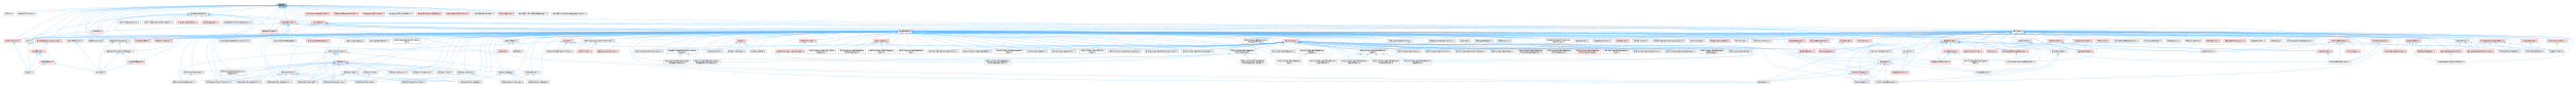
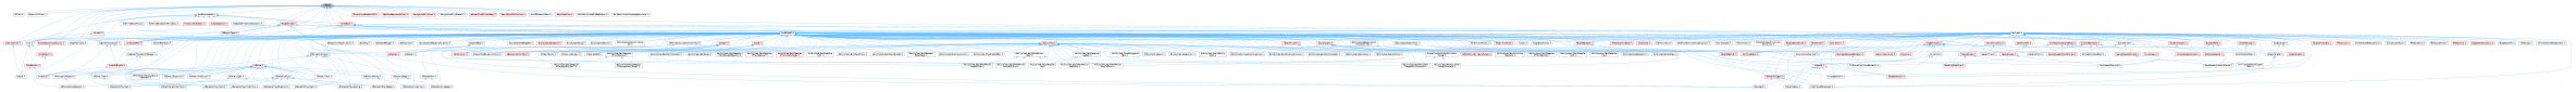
  digraph {
    fontname="Roboto Mono"
    node [color=grey40 fillcolor=white fontname="Roboto Mono" fontsize=10 shape=box style=filled]
    edge [color=steelblue1 dir=back fontname="Roboto Mono" fontsize=10 labelfontname=Helvetica labelfontsize=10 style=solid]
    n1 [color=gray40 fillcolor=grey60 fontcolor=black height=0.2 label="Box.h" width=0.4]
    n2 [height=0.2 label="BVTree.h" width=0.4]
    n3 [height=0.2 label="BezierUtilities.h" width=0.4]
    n4 [height=0.2 label="BoxSphereBounds.h" width=0.4]
    n5 [height=0.2 label="Core.h" width=0.4]
    n6 [color=red fillcolor="#FFF0F0" height=0.2 label="CoreMinimal.h" width=0.4]
    n7 [height=0.2 label="ComponentVisualizer.h" width=0.4]
    n8 [color=red fillcolor="#FFF0F0" height=0.2 label="CoreSharedPCH.h" width=0.4]
    n9 [height=0.2 label="EditorModeTools.h" width=0.4]
    n10 [color=red fillcolor="#FFF0F0" height=0.2 label="GenericOctree.h" width=0.4]
    n11 [color=red fillcolor="#FFF0F0" height=0.2 label="RenderTransform.h" width=0.4]
    n12 [height=0.2 label="ShapeFunctions.h" width=0.4]
    n13 [color=red fillcolor="#FFF0F0" height=0.2 label="WorldCompositionUtility.h" width=0.4]
    n14 [color=red fillcolor="#FFF0F0" height=0.2 label="NoExportTypes.h" width=0.4]
    n15 [color=red fillcolor="#FFF0F0" height=0.2 label="UnrealMath.h" width=0.4]
    n16 [color=red fillcolor="#FFF0F0" height=0.2 label="Variant.h" width=0.4]
    n17 [height=0.2 label="BoxTypes.h" width=0.4]
    n18 [color=red fillcolor="#FFF0F0" height=0.2 label="HierarchicalHashGrid2D.h" width=0.4]
    n19 [color=red fillcolor="#FFF0F0" height=0.2 label="MeshCardRepresentation.h" width=0.4]
    n20 [color=red fillcolor="#FFF0F0" height=0.2 label="NavigationDirtyArea.h" width=0.4]
    n21 [height=0.2 label="NavigationDirtyElement.h" width=0.4]
    n22 [color=red fillcolor="#FFF0F0" height=0.2 label="NetworkPredictionDebug.h" width=0.4]
    n23 [color=red fillcolor="#FFF0F0" height=0.2 label="RandomStream.h" width=0.4]
    n24 [color=red fillcolor="#FFF0F0" height=0.2 label="SmartObjectDefinition.h" width=0.4]
    n25 [height=0.2 label="Text3DRendererBase.h" width=0.4]
    n26 [color=red fillcolor="#FFF0F0" height=0.2 label="WaterQuadTree.h" width=0.4]
    n27 [height=0.2 label="WorldPartitionMiniMapHelper.h" width=0.4]
    n28 [height=0.2 label="WorldPartitionStreamingDescriptor.h" width=0.4]
    n29 [height=0.2 label="DeferredDecalProxy.h" width=0.4]
    n30 [height=0.2 label="DeferredDecalSceneProxyDesc.h" width=0.4]
    n31 [color=red fillcolor="#FFF0F0" height=0.2 label="PrimitiveSceneDesc.h" width=0.4]
    n32 [color=red fillcolor="#FFF0F0" height=0.2 label="SceneComponent.h" width=0.4]
    n33 [height=0.2 label="ViewBasedTransformAdjusters.h" width=0.4]
    n34 [color=red fillcolor="#FFF0F0" height=0.2 label="CoreUObject.h" width=0.4]
    n35 [height=0.2 label="Engine.h" width=0.4]
    n36 [color=red fillcolor="#FFF0F0" height=0.2 label="SlateBasics.h" width=0.4]
    n37 [height=0.2 label="AIAsyncTaskBlueprintProxy.h" width=0.4]
    n38 [height=0.2 label="AIBlueprintHelperLibrary.h" width=0.4]
    n39 [height=0.2 label="AIConfig.h" width=0.4]
    n40 [color=red fillcolor="#FFF0F0" height=0.2 label="AIController.h" width=0.4]
    n41 [color=red fillcolor="#FFF0F0" height=0.2 label="AIDataProvider.h" width=0.4]
    n42 [color=red fillcolor="#FFF0F0" height=0.2 label="AIDataProvider_QueryParams.h" width=0.4]
    n43 [height=0.2 label="AIHotSpotManager.h" width=0.4]
    n44 [height=0.2 label="AIModule.h" width=0.4]
    n45 [height=0.2 label="AIPerceptionComponent.h" width=0.4]
    n46 [height=0.2 label="AIPerceptionListenerInterface.h" width=0.4]
    n47 [height=0.2 label="AIPerceptionStimuliSource\lComponent.h" width=0.4]
    n48 [height=0.2 label="AIPerceptionSystem.h" width=0.4]
    n49 [height=0.2 label="AIPerceptionTypes.h" width=0.4]
    n50 [color=red fillcolor="#FFF0F0" height=0.2 label="AISense.h" width=0.4]
    n51 [height=0.2 label="AISenseConfig.h" width=0.4]
    n52 [height=0.2 label="AISenseConfig_Blueprint.h" width=0.4]
    n53 [height=0.2 label="AISenseConfig_Damage.h" width=0.4]
    n54 [height=0.2 label="AISenseConfig_Hearing.h" width=0.4]
    n55 [height=0.2 label="AISenseConfig_Prediction.h" width=0.4]
    n56 [height=0.2 label="AISenseConfig_Sight.h" width=0.4]
    n57 [height=0.2 label="AISenseConfig_Team.h" width=0.4]
-   n58 [height=0.2 label="AISenseConfig_SpawnActor.h" width=0.4]
+   n58 [height=0.2 label="AISenseConfig_Touch.h" width=0.4]
    n59 [height=0.2 label="AISense_Blueprint.h" width=0.4]
    n60 [height=0.2 label="AISense_Damage.h" width=0.4]
    n61 [height=0.2 label="AISenseEvent_Damage.h" width=0.4]
    n62 [height=0.2 label="AISense_Hearing.h" width=0.4]
    n63 [height=0.2 label="AISenseEvent_Hearing.h" width=0.4]
    n64 [height=0.2 label="AISense_Prediction.h" width=0.4]
    n65 [height=0.2 label="AISense_Sight.h" width=0.4]
    n66 [height=0.2 label="AISightTargetInterface.h" width=0.4]
    n67 [height=0.2 label="AISense_Team.h" width=0.4]
    n68 [height=0.2 label="AISense_Touch.h" width=0.4]
    n69 [height=0.2 label="AISenseEvent.h" width=0.4]
    n70 [color=red fillcolor="#FFF0F0" height=0.2 label="AIResourceInterface.h" width=0.4]
    n71 [height=0.2 label="AIResources.h" width=0.4]
    n72 [color=red fillcolor="#FFF0F0" height=0.2 label="AISystem.h" width=0.4]
    n73 [height=0.2 label="AISystemBase.h" width=0.4]
    n74 [color=red fillcolor="#FFF0F0" height=0.2 label="AITask.h" width=0.4]
    n75 [height=0.2 label="AITask_LockLogic.h" width=0.4]
    n76 [height=0.2 label="AITask_MoveTo.h" width=0.4]
    n77 [height=0.2 label="AITask_RunEQS.h" width=0.4]
    n78 [color=red fillcolor="#FFF0F0" height=0.2 label="AITypes.h" width=0.4]
    n79 [color=red fillcolor="#FFF0F0" height=0.2 label="AbilityAsync.h" width=0.4]
    n80 [height=0.2 label="AbilityAsync_WaitAttribute\lComponent.h" width=0.4]
    n81 [height=0.2 label="AbilityAsync_WaitGameplay\lEffectApplied.h" width=0.4]
    n82 [height=0.2 label="AbilityAsync_WaitGameplay\lEvent.h" width=0.4]
    n83 [height=0.2 label="AbilityAsync_WaitGameplay\lTag.h" width=0.4]
    n84 [height=0.2 label="AbilitySystemBlueprintLibrary.h" width=0.4]
    n85 [height=0.2 label="AbilitySystemComponent.h" width=0.4]
    n86 [height=0.2 label="AbilitySystemDebugHUD.h" width=0.4]
    n87 [color=red fillcolor="#FFF0F0" height=0.2 label="AbilitySystemGlobals.h" width=0.4]
    n88 [height=0.2 label="AbilitySystemInterface.h" width=0.4]
    n89 [height=0.2 label="AbilitySystemTestPawn.h" width=0.4]
    n90 [height=0.2 label="AbilitySystemLog.h" width=0.4]
    n91 [height=0.2 label="AbilitySystemReplication\lProxyInterface.h" width=0.4]
    n92 [height=0.2 label="AbilitySystemStats.h" width=0.4]
    n93 [height=0.2 label="AbilitySystemTestAttribute\lSet.h" width=0.4]
    n94 [color=red fillcolor="#FFF0F0" height=0.2 label="AbilityTask.h" width=0.4]
    n95 [height=0.2 label="AbilityTask_ApplyRootMotion\lConstantForce.h" width=0.4]
    n96 [height=0.2 label="AbilityTask_ApplyRootMotion\lJumpForce.h" width=0.4]
    n97 [height=0.2 label="AbilityTask_ApplyRootMotion\lMoveToForce.h" width=0.4]
    n98 [height=0.2 label="AbilityTask_ApplyRootMotion\lRadialForce.h" width=0.4]
    n99 [height=0.2 label="AbilityTask_ApplyRootMotion\l_Base.h" width=0.4]
    n100 [height=0.2 label="AbilityTask_MoveToLocation.h" width=0.4]
-   n101 [height=0.2 label="AbilityTask_NetworkSyncPoint.h" width=0.4]
    n102 [height=0.2 label="AbilityTask_PlayAnimAndWait.h" width=0.4]
    n103 [height=0.2 label="AbilityTask_PlayMontageAnd\lWait.h" width=0.4]
    n104 [height=0.2 label="AbilityTask_Repeat.h" width=0.4]
    n105 [height=0.2 label="AbilityTask_SpawnActor.h" width=0.4]
    n106 [height=0.2 label="AbilityTask_StartAbility\lState.h" width=0.4]
    n107 [height=0.2 label="AbilityTask_VisualizeTargeting.h" width=0.4]
    n108 [height=0.2 label="AbilityTask_WaitAbilityActivate.h" width=0.4]
    n109 [height=0.2 label="AbilityTask_WaitAbilityCommit.h" width=0.4]
    n110 [height=0.2 label="ChangeThreshold_WaitAttribute\lChange.h" width=0.4]
    n111 [height=0.2 label="AbilityTask_WaitAttribute\lChangeRatioThreshold.h" width=0.4]
    n112 [height=0.2 label="AbilityTask_WaitAttribute\lChangeThreshold.h" width=0.4]
    n113 [height=0.2 label="AbilityTask_WaitCancel.h" width=0.4]
    n114 [height=0.2 label="AbilityTask_WaitConfirm.h" width=0.4]
    n115 [height=0.2 label="AbilityTask_WaitConfirmCancel.h" width=0.4]
    n116 [height=0.2 label="AbilityTask_WaitDelay.h" width=0.4]
    n117 [height=0.2 label="AbilityTask_WaitGameplay\lEffectApplied.h" width=0.4]
    n118 [height=0.2 label="AbilityTask_WaitGameplay\lEffectApplied_Self.h" width=0.4]
    n119 [height=0.2 label="AbilityTask_WaitGameplay\lEffectApplied_Target.h" width=0.4]
    n120 [height=0.2 label="AbilityTask_WaitGameplay\lEffectBlockedImmunity.h" width=0.4]
    n121 [height=0.2 label="AbilityTask_WaitGameplay\lEffectRemoved.h" width=0.4]
    n122 [color=red height=0.2 label="AbilityTask_WaitGameplay\lEffectStackChange.h" width=0.4]
    n123 [height=0.2 label="AbilityTask_WaitGameplay\lEvent.h" width=0.4]
    n124 [height=0.2 label="AbilityTask_WaitGameplay\lTagBase.h" width=0.4]
    n125 [height=0.2 label="AbilityTask_WaitGameplay\lTag.h" width=0.4]
    n126 [height=0.2 label="AbilityTask_WaitInputPress.h" width=0.4]
    n127 [height=0.2 label="AbilityTask_WaitInputRelease.h" width=0.4]
    n128 [height=0.2 label="AbilityTask_WaitMovement\lModeChange.h" width=0.4]
    n129 [height=0.2 label="AlignObjectsTool.h" width=0.4]
    n130 [height=0.2 label="Arrangement2d.h" width=0.4]
    n131 [color=red fillcolor="#FFF0F0" height=0.2 label="BlockedDenseGrid3.h" width=0.4]
    n132 [height=0.2 label="CollisionPrimitivesMechanic.h" width=0.4]
    n133 [height=0.2 label="ComponentVisualizerManager.h" width=0.4]
    n134 [color=red fillcolor="#FFF0F0" height=0.2 label="UnrealEdEngine.h" width=0.4]
    n135 [height=0.2 label="ConstrainedDelaunay2.h" width=0.4]
    n136 [height=0.2 label="ContainmentQueries3.h" width=0.4]
    n137 [color=red fillcolor="#FFF0F0" height=0.2 label="ConvexDecomposition3.h" width=0.4]
    n138 [height=0.2 label="CubeGridTool.h" width=0.4]
    n139 [height=0.2 label="Delaunay2.h" width=0.4]
    n140 [color=red fillcolor="#FFF0F0" height=0.2 label="DenseGrid2.h" width=0.4]
    n141 [color=red fillcolor="#FFF0F0" height=0.2 label="DenseGrid3.h" width=0.4]
    n142 [height=0.2 label="EditPivotTool.h" width=0.4]
    n143 [height=0.2 label="GeometrySelectionVisualization.h" width=0.4]
    n144 [height=0.2 label="IntersectionQueries2.h" width=0.4]
    n145 [height=0.2 label="IntervalGizmo.h" width=0.4]
    n146 [color=red fillcolor="#FFF0F0" height=0.2 label="MeshSceneAdapter.h" width=0.4]
    n147 [color=red fillcolor="#FFF0F0" height=0.2 label="MeshSculptToolBase.h" width=0.4]
    n148 [height=0.2 label="PatternTool.h" width=0.4]
    n149 [height=0.2 label="PointSetHashTable.h" width=0.4]
    n150 [height=0.2 label="PolyEditPlanarProjection\lUVActivity.h" width=0.4]
    n151 [color=red fillcolor="#FFF0F0" height=0.2 label="RectangleMarqueeMechanic.h" width=0.4]
    n152 [color=red fillcolor="#FFF0F0" height=0.2 label="SparseDynamicOctree3.h" width=0.4]
    n153 [color=red fillcolor="#FFF0F0" height=0.2 label="SparseDynamicPointOctree3.h" width=0.4]
-   n154 [height=0.2 label="SparseGrid2.h" width=0.4]
+   n154 [height=0.2 label="Touch2.h" width=0.4]
    n155 [height=0.2 label="SparseGrid3.h" width=0.4]
    n156 [color=red fillcolor="#FFF0F0" height=0.2 label="SweepGenerator.h" width=0.4]
    n157 [color=red fillcolor="#FFF0F0" height=0.2 label="WeightMapTypes.h" width=0.4]
    n158 [color=red fillcolor="#FFF0F0" height=0.2 label="WeightMapUtil.h" width=0.4]
    n159 [height=0.2 label="ZOrderCurvePoints.h" width=0.4]
    n160 [height=0.2 label="UnrealEd.h" width=0.4]
    n161 [color=red fillcolor="#FFF0F0" height=0.2 label="CapsuleTypes.h" width=0.4]
    n162 [color=red fillcolor="#FFF0F0" height=0.2 label="GeneralPolygon2.h" width=0.4]
    n163 [color=red fillcolor="#FFF0F0" height=0.2 label="Intersector1.h" width=0.4]
    n164 [color=red fillcolor="#FFF0F0" height=0.2 label="Polygon2.h" width=0.4]
    n165 [color=red fillcolor="#FFF0F0" height=0.2 label="SegmentTypes.h" width=0.4]
    n166 [color=red fillcolor="#FFF0F0" height=0.2 label="MarchingCubes.h" width=0.4]
    n167 [height=0.2 label="SceneGeometrySpatialCache.h" width=0.4]
    n168 [height=0.2 label="PlanarComplex.h" width=0.4]
    n169 [height=0.2 label="CurveUtil.h" width=0.4]
    n170 [height=0.2 label="DynamicGraph2.h" width=0.4]
    n171 [color=red fillcolor="#FFF0F0" height=0.2 label="DynamicGraph3.h" width=0.4]
    n172 [color=red fillcolor="#FFF0F0" height=0.2 label="GeometrySelection.h" width=0.4]
    n173 [color=red fillcolor="#FFF0F0" height=0.2 label="ImplicitFunctions.h" width=0.4]
    n174 [color=red fillcolor="#FFF0F0" height=0.2 label="Polyline.h" width=0.4]
    n175 [height=0.2 label="SegmentTree3.h" width=0.4]
    n176 [color=red fillcolor="#FFF0F0" height=0.2 label="TriangleTypes.h" width=0.4]
    n177 [height=0.2 label="IntrTriangle2AxisAligned\lBox2.h" width=0.4]
    n178 [color=red fillcolor="#FFF0F0" height=0.2 label="CircleTypes.h" width=0.4]
    n179 [height=0.2 label="DynamicGraph.h" width=0.4]
    n180 [color=red fillcolor="#FFF0F0" height=0.2 label="DynamicMesh3.h" width=0.4]
    n181 [color=red fillcolor="#FFF0F0" height=0.2 label="DynamicPointSet3.h" width=0.4]
    n182 [color=red fillcolor="#FFF0F0" height=0.2 label="FFDLattice.h" width=0.4]
    n183 [color=red fillcolor="#FFF0F0" height=0.2 label="GeometrySet3.h" width=0.4]
    n184 [color=red fillcolor="#FFF0F0" height=0.2 label="GridIndexing3.h" width=0.4]
    n185 [color=red fillcolor="#FFF0F0" height=0.2 label="GridInterpolant.h" width=0.4]
    n186 [height=0.2 label="IncrementalMeshDijkstra.h" width=0.4]
    n187 [color=red fillcolor="#FFF0F0" height=0.2 label="IntersectionUtil.h" width=0.4]
    n188 [height=0.2 label="IntrCylinderBox3.h" width=0.4]
    n189 [color=red fillcolor="#FFF0F0" height=0.2 label="IntrRay3AxisAlignedBox3.h" width=0.4]
    n190 [height=0.2 label="IntrRay3OrientedBox3.h" width=0.4]
    n191 [height=0.2 label="MeshDijkstra.h" width=0.4]
    n192 [height=0.2 label="MeshLocalParam.h" width=0.4]
    n193 [color=red fillcolor="#FFF0F0" height=0.2 label="MeshQueries.h" width=0.4]
    n194 [color=red fillcolor="#FFF0F0" height=0.2 label="OrientedBoxTypes.h" width=0.4]
    n195 [color=red fillcolor="#FFF0F0" height=0.2 label="SampleSetStatistics.h" width=0.4]
    n196 [height=0.2 label="StampFalloffs.h" width=0.4]
    n197 [height=0.2 label="UVPacking.h" width=0.4]
    n198 [height=0.2 label="VertexConnectedComponents.h" width=0.4]
    n1 -> n2
    n1 -> n3
    n1 -> n4
    n1 -> n5
    n1 -> n6
    n1 -> n7
    n1 -> n8
    n1 -> n9
    n1 -> n10
    n1 -> n11
    n1 -> n12
    n1 -> n13
    n1 -> n14
    n1 -> n15
    n1 -> n16
    n1 -> n17
    n1 -> n18
    n1 -> n19
    n1 -> n20
    n1 -> n21
    n1 -> n22
    n1 -> n23
    n1 -> n24
    n1 -> n25
    n1 -> n26
    n1 -> n27
    n1 -> n28
    n4 -> n5
    n4 -> n6
    n4 -> n8
    n4 -> n10
    n4 -> n11
    n4 -> n14
    n4 -> n15
    n4 -> n16
    n4 -> n29
    n4 -> n30
    n4 -> n31
    n4 -> n32
    n4 -> n33
    n5 -> n34
    n5 -> n35
    n5 -> n36
    n6 -> n5
    n6 -> n7
    n6 -> n8
    n6 -> n9
    n6 -> n10
    n6 -> n11
    n6 -> n12
    n6 -> n13
    n6 -> n37
    n6 -> n38
    n6 -> n39
    n6 -> n40
    n6 -> n41
    n6 -> n42
    n6 -> n43
    n6 -> n44
    n6 -> n45
    n6 -> n46
    n6 -> n47
    n6 -> n48
    n6 -> n49
    n6 -> n50
    n6 -> n51
    n6 -> n52
    n6 -> n53
    n6 -> n54
    n6 -> n55
    n6 -> n56
    n6 -> n57
    n6 -> n58
    n6 -> n59
    n6 -> n60
    n6 -> n61
    n6 -> n62
    n6 -> n63
    n6 -> n64
    n6 -> n65
    n6 -> n66
    n6 -> n67
    n6 -> n68
    n6 -> n69
    n6 -> n70
    n6 -> n71
    n6 -> n72
    n6 -> n73
    n6 -> n74
    n6 -> n75
    n6 -> n76
    n6 -> n77
    n6 -> n78
    n6 -> n79
    n6 -> n80
    n6 -> n81
    n6 -> n82
    n6 -> n83
    n6 -> n84
    n6 -> n85
    n6 -> n86
    n6 -> n87
    n6 -> n88
    n6 -> n89
    n6 -> n90
    n6 -> n91
    n6 -> n92
    n6 -> n93
    n6 -> n94
    n6 -> n95
    n6 -> n96
    n6 -> n97
    n6 -> n98
    n6 -> n99
    n6 -> n100
-   n6 -> n101
    n6 -> n102
    n6 -> n103
    n6 -> n104
    n6 -> n105
    n6 -> n106
    n6 -> n107
    n6 -> n108
    n6 -> n109
    n6 -> n110
    n6 -> n111
    n6 -> n112
    n6 -> n113
    n6 -> n114
    n6 -> n115
    n6 -> n116
    n6 -> n117
    n6 -> n118
    n6 -> n119
    n6 -> n120
    n6 -> n121
    n6 -> n122
    n6 -> n123
    n6 -> n124
    n6 -> n125
    n6 -> n126
    n6 -> n127
    n6 -> n128
    n6 -> n129
    n6 -> n130
    n6 -> n131
    n6 -> n132
    n6 -> n133
    n6 -> n134
    n6 -> n135
    n6 -> n136
    n6 -> n137
    n6 -> n138
    n6 -> n139
    n6 -> n140
    n6 -> n141
    n6 -> n142
    n6 -> n143
    n6 -> n144
    n6 -> n145
    n6 -> n146
    n6 -> n147
    n6 -> n148
    n6 -> n149
    n6 -> n150
    n6 -> n151
    n6 -> n152
    n6 -> n153
    n6 -> n154
    n6 -> n155
    n6 -> n156
    n6 -> n157
    n6 -> n158
    n6 -> n159
    n7 -> n133
    n7 -> n134
    n7 -> n160
    n9 -> n160
    n10 -> n35
    n13 -> n34
    n15 -> n5
    n15 -> n6
    n15 -> n8
    n15 -> n161
    n15 -> n162
    n15 -> n163
    n15 -> n164
    n15 -> n165
    n16 -> n5
    n17 -> n129
    n17 -> n130
    n17 -> n131
    n17 -> n132
    n17 -> n135
    n17 -> n136
    n17 -> n137
    n17 -> n138
    n17 -> n139
    n17 -> n140
    n17 -> n141
    n17 -> n142
    n17 -> n143
    n17 -> n144
    n17 -> n145
    n17 -> n146
    n17 -> n147
    n17 -> n148
    n17 -> n149
    n17 -> n150
    n17 -> n151
    n17 -> n152
    n17 -> n153
    n17 -> n154
    n17 -> n155
    n17 -> n156
    n17 -> n157
    n17 -> n158
    n17 -> n159
    n17 -> n161
    n17 -> n162
    n17 -> n163
    n17 -> n164
    n17 -> n165
    n17 -> n166
    n17 -> n167
    n17 -> n168
    n17 -> n169
    n17 -> n170
    n17 -> n171
    n17 -> n172
    n17 -> n173
    n17 -> n174
    n17 -> n175
    n17 -> n176
    n17 -> n177
    n17 -> n178
    n17 -> n179
    n17 -> n180
    n17 -> n181
    n17 -> n182
    n17 -> n183
    n17 -> n184
    n17 -> n185
    n17 -> n186
    n17 -> n187
    n17 -> n188
    n17 -> n189
    n17 -> n190
    n17 -> n191
    n17 -> n192
    n17 -> n193
    n17 -> n194
    n17 -> n195
    n17 -> n196
    n17 -> n197
    n17 -> n198
    n23 -> n5
    n23 -> n8
    n23 -> n14
    n23 -> n16
    n23 -> n72
    n23 -> n139
    n23 -> n159
    n34 -> n35
    n34 -> n36
    n36 -> n35
    n36 -> n160
    n41 -> n42
    n46 -> n40
    n48 -> n45
    n49 -> n45
    n49 -> n50
    n49 -> n51
    n49 -> n54
    n49 -> n56
    n49 -> n69
    n50 -> n45
    n50 -> n47
    n50 -> n48
    n50 -> n51
    n50 -> n52
    n50 -> n53
    n50 -> n54
    n50 -> n55
    n50 -> n56
    n50 -> n57
    n50 -> n58
    n50 -> n59
    n50 -> n60
    n50 -> n62
    n50 -> n64
    n50 -> n65
    n50 -> n67
    n50 -> n68
    n51 -> n52
    n51 -> n53
    n51 -> n54
    n51 -> n55
    n51 -> n56
    n51 -> n57
    n51 -> n58
    n60 -> n53
    n60 -> n61
    n62 -> n54
    n62 -> n63
    n65 -> n56
    n65 -> n66
    n67 -> n57
    n69 -> n61
    n69 -> n63
    n73 -> n44
    n73 -> n72
    n74 -> n75
    n74 -> n76
    n74 -> n77
    n78 -> n37
    n78 -> n40
    n78 -> n49
    n78 -> n70
    n78 -> n76
    n79 -> n80
    n79 -> n81
    n79 -> n82
    n79 -> n83
    n88 -> n89
    n91 -> n85
    n94 -> n95
    n94 -> n96
    n94 -> n97
    n94 -> n98
    n94 -> n99
    n94 -> n100
-   n94 -> n101
    n94 -> n102
    n94 -> n103
    n94 -> n104
    n94 -> n105
    n94 -> n106
    n94 -> n107
    n94 -> n108
    n94 -> n109
    n94 -> n110
    n94 -> n111
    n94 -> n112
    n94 -> n113
    n94 -> n114
    n94 -> n115
    n94 -> n116
    n94 -> n117
    n94 -> n120
    n94 -> n121
    n94 -> n122
    n94 -> n123
    n94 -> n124
    n94 -> n126
    n94 -> n127
    n94 -> n128
    n99 -> n95
    n99 -> n96
    n99 -> n97
    n99 -> n98
    n110 -> n111
    n110 -> n112
    n117 -> n118
    n117 -> n119
    n124 -> n125
    n131 -> n166
    n133 -> n134
    n133 -> n160
    n134 -> n160
    n141 -> n166
    n151 -> n132
    n152 -> n167
    n155 -> n149
    n155 -> n152
    n155 -> n153
    n157 -> n158
    n161 -> n136
    n162 -> n135
    n162 -> n139
    n162 -> n168
    n164 -> n130
    n164 -> n135
    n164 -> n139
    n164 -> n156
    n164 -> n162
    n164 -> n168
    n165 -> n144
    n165 -> n151
    n165 -> n161
    n165 -> n164
    n165 -> n168
    n165 -> n169
    n165 -> n170
    n165 -> n171
    n165 -> n172
    n165 -> n173
    n165 -> n174
    n165 -> n175
    n165 -> n176
    n169 -> n156
    n169 -> n164
    n170 -> n130
    n170 -> n135
    n176 -> n172
    n176 -> n177
    n179 -> n170
    n179 -> n171
    n180 -> n137
    n180 -> n146
    n180 -> n167
    n183 -> n132
    n183 -> n138
    n184 -> n149
    n185 -> n136
    n187 -> n175
    n189 -> n152
    n189 -> n153
    n189 -> n175
    n189 -> n190
    n194 -> n136
    n194 -> n138
    n194 -> n161
    n194 -> n178
    n194 -> n190
  }
